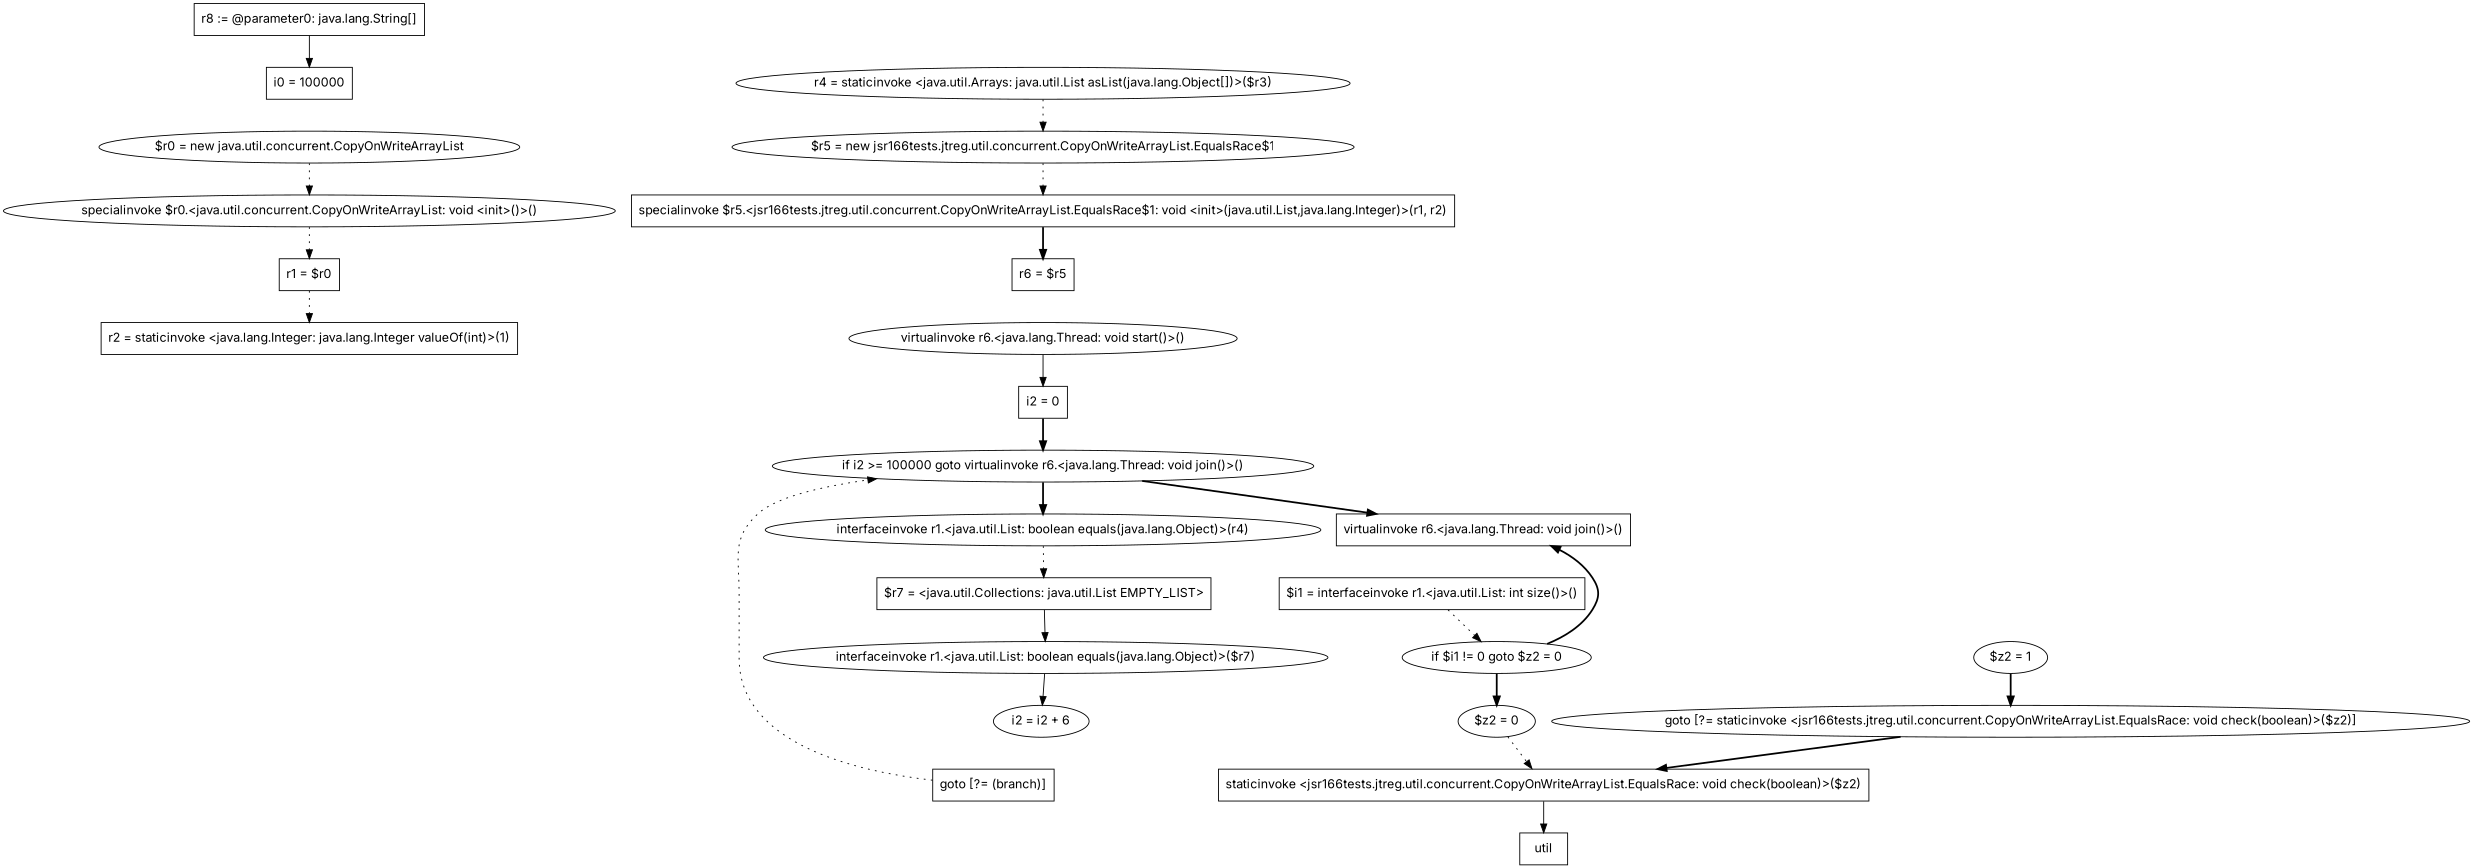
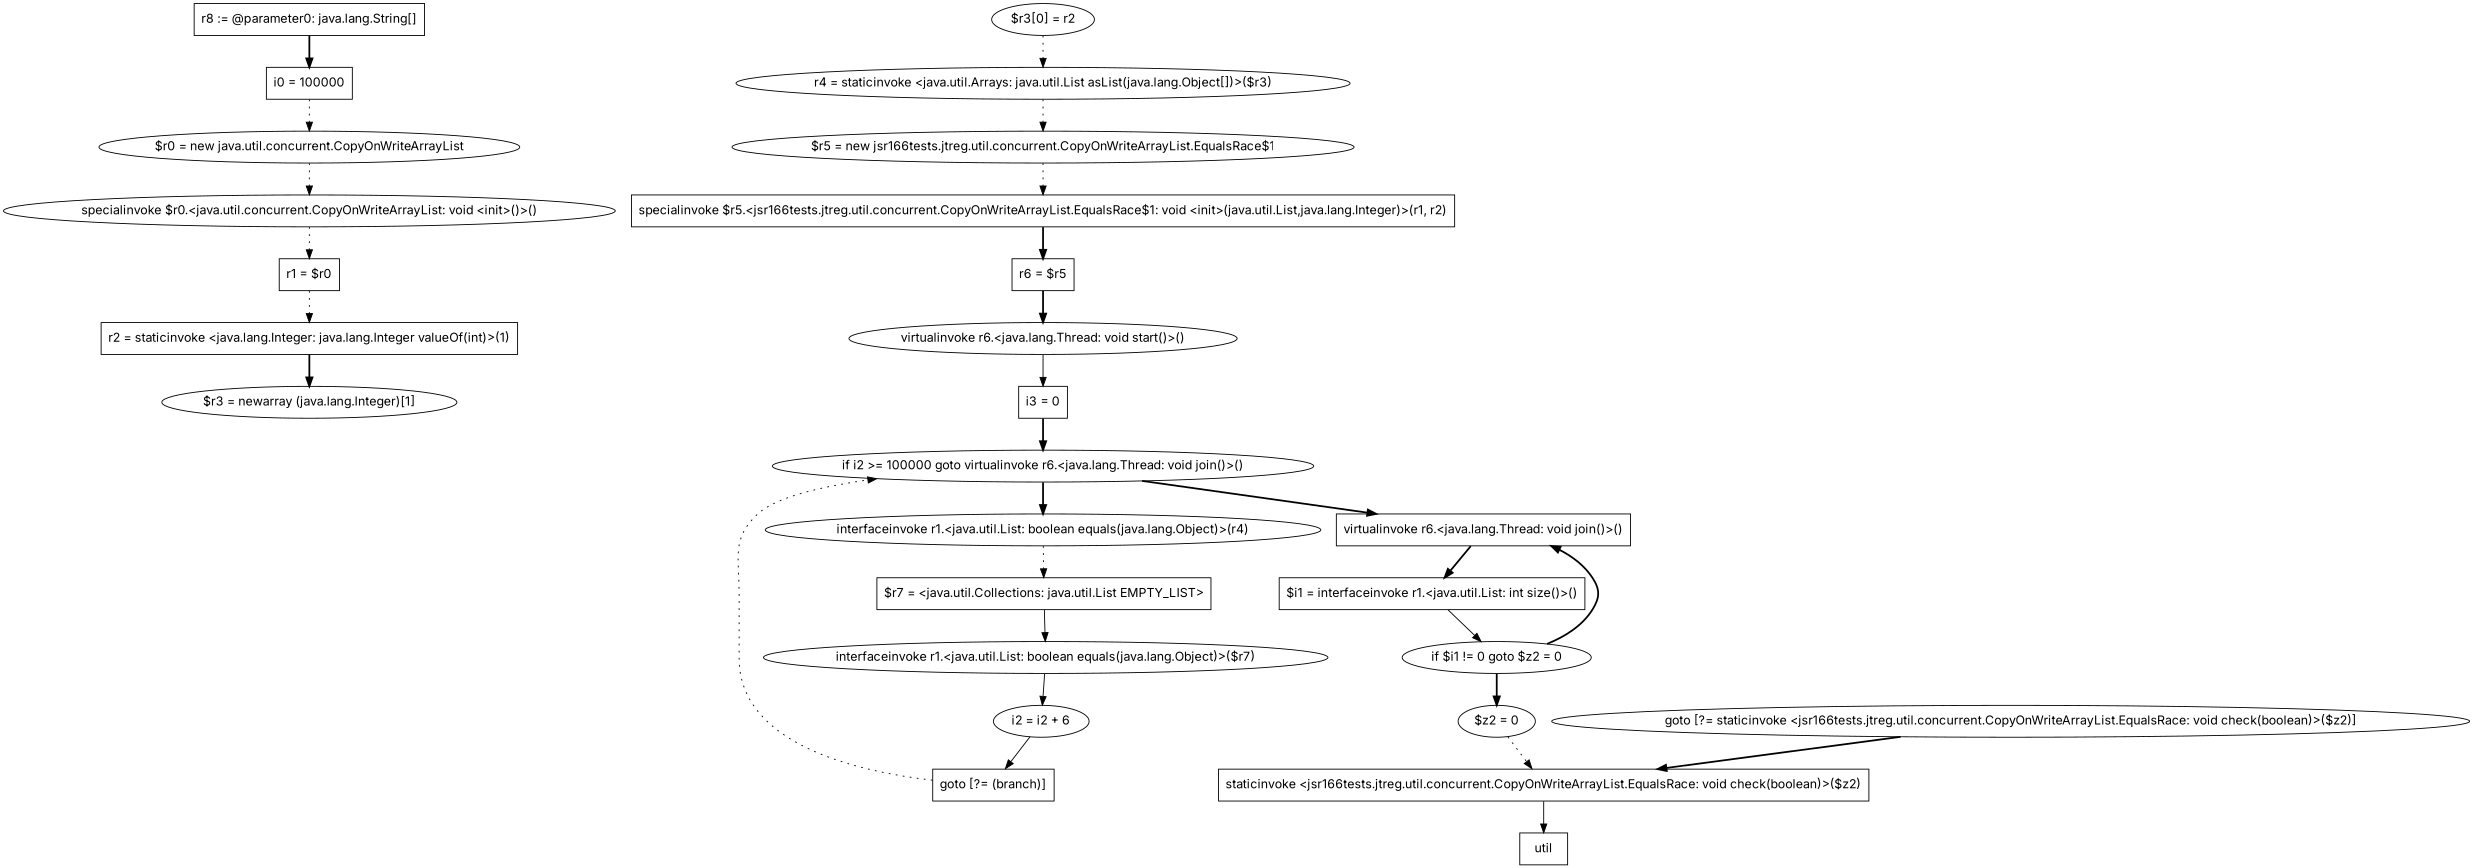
  digraph {
    fontname=Inter
    node [fontname=Inter shape=ellipse]
    edge [fontname=Inter style=dotted]
    "r8 := @parameter0: java.lang.String[]" [shape=box]
    "i0 = 100000" [shape=box]
    "$r0 = new java.util.concurrent.CopyOnWriteArrayList"
    "specialinvoke $r0.<java.util.concurrent.CopyOnWriteArrayList: void <init>()>()"
    "r1 = $r0" [shape=box]
    "r2 = staticinvoke <java.lang.Integer: java.lang.Integer valueOf(int)>(1)" [shape=box]
+   "$r3 = newarray (java.lang.Integer)[1]"
+   "$r3[0] = r2"
    "r4 = staticinvoke <java.util.Arrays: java.util.List asList(java.lang.Object[])>($r3)"
    "$r5 = new jsr166tests.jtreg.util.concurrent.CopyOnWriteArrayList.EqualsRace$1"
    "specialinvoke $r5.<jsr166tests.jtreg.util.concurrent.CopyOnWriteArrayList.EqualsRace$1: void <init>(java.util.List,java.lang.Integer)>(r1, r2)" [shape=box]
    "r6 = $r5" [shape=box]
    "virtualinvoke r6.<java.lang.Thread: void start()>()"
-   "i2 = 0" [shape=box]
+   "i2 = 0" [shape=box label="i3 = 0"]
    "if i2 >= 100000 goto virtualinvoke r6.<java.lang.Thread: void join()>()"
    "interfaceinvoke r1.<java.util.List: boolean equals(java.lang.Object)>(r4)"
    "virtualinvoke r6.<java.lang.Thread: void join()>()" [shape=box]
    "$r7 = <java.util.Collections: java.util.List EMPTY_LIST>" [shape=box]
    "$i1 = interfaceinvoke r1.<java.util.List: int size()>()" [shape=box]
    "interfaceinvoke r1.<java.util.List: boolean equals(java.lang.Object)>($r7)"
    n21 [label="i2 = i2 + 6"]
    "goto [?= (branch)]" [shape=box]
    "if $i1 != 0 goto $z2 = 0"
    "$z2 = 0"
-   "$z2 = 1"
    "goto [?= staticinvoke <jsr166tests.jtreg.util.concurrent.CopyOnWriteArrayList.EqualsRace: void check(boolean)>($z2)]"
    "staticinvoke <jsr166tests.jtreg.util.concurrent.CopyOnWriteArrayList.EqualsRace: void check(boolean)>($z2)" [shape=box]
    n28 [label=util shape=box]
-   "r8 := @parameter0: java.lang.String[]" -> "i0 = 100000" [style=solid]
+   "r8 := @parameter0: java.lang.String[]" -> "i0 = 100000" [style=bold]
+   "i0 = 100000" -> "$r0 = new java.util.concurrent.CopyOnWriteArrayList"
    "$r0 = new java.util.concurrent.CopyOnWriteArrayList" -> "specialinvoke $r0.<java.util.concurrent.CopyOnWriteArrayList: void <init>()>()"
    "specialinvoke $r0.<java.util.concurrent.CopyOnWriteArrayList: void <init>()>()" -> "r1 = $r0"
    "r1 = $r0" -> "r2 = staticinvoke <java.lang.Integer: java.lang.Integer valueOf(int)>(1)"
+   "r2 = staticinvoke <java.lang.Integer: java.lang.Integer valueOf(int)>(1)" -> "$r3 = newarray (java.lang.Integer)[1]" [style=bold]
+   "$r3[0] = r2" -> "r4 = staticinvoke <java.util.Arrays: java.util.List asList(java.lang.Object[])>($r3)"
    "r4 = staticinvoke <java.util.Arrays: java.util.List asList(java.lang.Object[])>($r3)" -> "$r5 = new jsr166tests.jtreg.util.concurrent.CopyOnWriteArrayList.EqualsRace$1"
    "$r5 = new jsr166tests.jtreg.util.concurrent.CopyOnWriteArrayList.EqualsRace$1" -> "specialinvoke $r5.<jsr166tests.jtreg.util.concurrent.CopyOnWriteArrayList.EqualsRace$1: void <init>(java.util.List,java.lang.Integer)>(r1, r2)"
    "specialinvoke $r5.<jsr166tests.jtreg.util.concurrent.CopyOnWriteArrayList.EqualsRace$1: void <init>(java.util.List,java.lang.Integer)>(r1, r2)" -> "r6 = $r5" [style=bold]
+   "r6 = $r5" -> "virtualinvoke r6.<java.lang.Thread: void start()>()" [style=bold]
    "virtualinvoke r6.<java.lang.Thread: void start()>()" -> "i2 = 0" [style=solid]
    "i2 = 0" -> "if i2 >= 100000 goto virtualinvoke r6.<java.lang.Thread: void join()>()" [style=bold]
    "if i2 >= 100000 goto virtualinvoke r6.<java.lang.Thread: void join()>()" -> "interfaceinvoke r1.<java.util.List: boolean equals(java.lang.Object)>(r4)" [style=bold]
    "if i2 >= 100000 goto virtualinvoke r6.<java.lang.Thread: void join()>()" -> "virtualinvoke r6.<java.lang.Thread: void join()>()" [style=bold]
    "interfaceinvoke r1.<java.util.List: boolean equals(java.lang.Object)>(r4)" -> "$r7 = <java.util.Collections: java.util.List EMPTY_LIST>"
+   "virtualinvoke r6.<java.lang.Thread: void join()>()" -> "$i1 = interfaceinvoke r1.<java.util.List: int size()>()" [style=bold]
    "$r7 = <java.util.Collections: java.util.List EMPTY_LIST>" -> "interfaceinvoke r1.<java.util.List: boolean equals(java.lang.Object)>($r7)" [style=solid]
-   "$i1 = interfaceinvoke r1.<java.util.List: int size()>()" -> "if $i1 != 0 goto $z2 = 0"
+   "$i1 = interfaceinvoke r1.<java.util.List: int size()>()" -> "if $i1 != 0 goto $z2 = 0" [style=solid]
    "interfaceinvoke r1.<java.util.List: boolean equals(java.lang.Object)>($r7)" -> n21 [style=solid]
+   n21 -> "goto [?= (branch)]" [style=solid]
    "goto [?= (branch)]" -> "if i2 >= 100000 goto virtualinvoke r6.<java.lang.Thread: void join()>()"
    "if $i1 != 0 goto $z2 = 0" -> "virtualinvoke r6.<java.lang.Thread: void join()>()" [style=bold]
    "if $i1 != 0 goto $z2 = 0" -> "$z2 = 0" [style=bold]
    "$z2 = 0" -> "staticinvoke <jsr166tests.jtreg.util.concurrent.CopyOnWriteArrayList.EqualsRace: void check(boolean)>($z2)"
-   "$z2 = 1" -> "goto [?= staticinvoke <jsr166tests.jtreg.util.concurrent.CopyOnWriteArrayList.EqualsRace: void check(boolean)>($z2)]" [style=bold]
    "goto [?= staticinvoke <jsr166tests.jtreg.util.concurrent.CopyOnWriteArrayList.EqualsRace: void check(boolean)>($z2)]" -> "staticinvoke <jsr166tests.jtreg.util.concurrent.CopyOnWriteArrayList.EqualsRace: void check(boolean)>($z2)" [style=bold]
    "staticinvoke <jsr166tests.jtreg.util.concurrent.CopyOnWriteArrayList.EqualsRace: void check(boolean)>($z2)" -> n28 [style=solid]
  }
